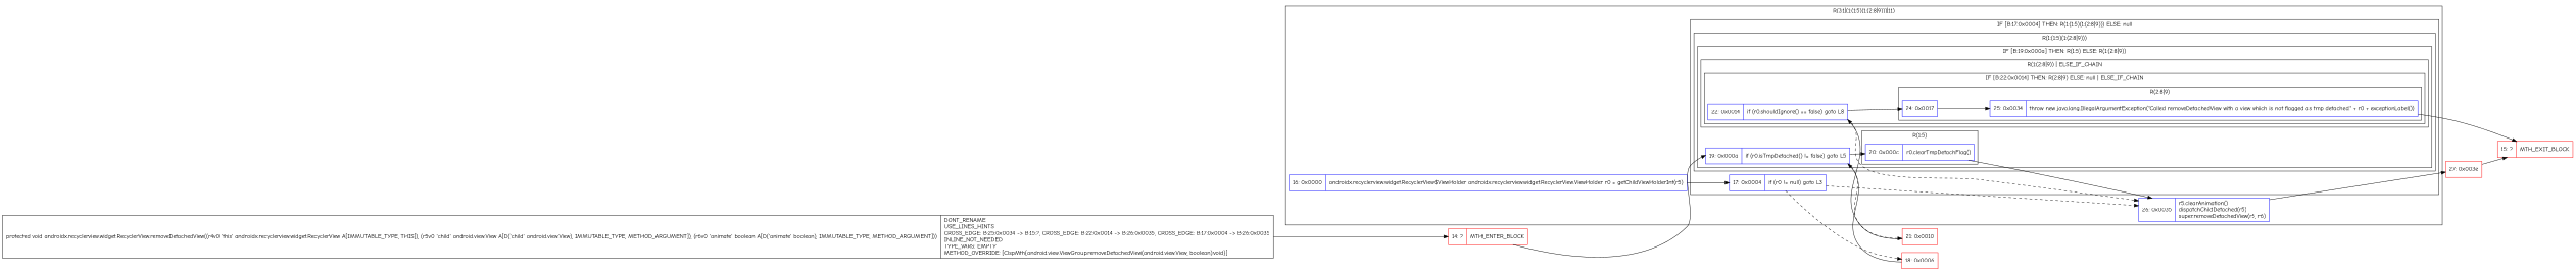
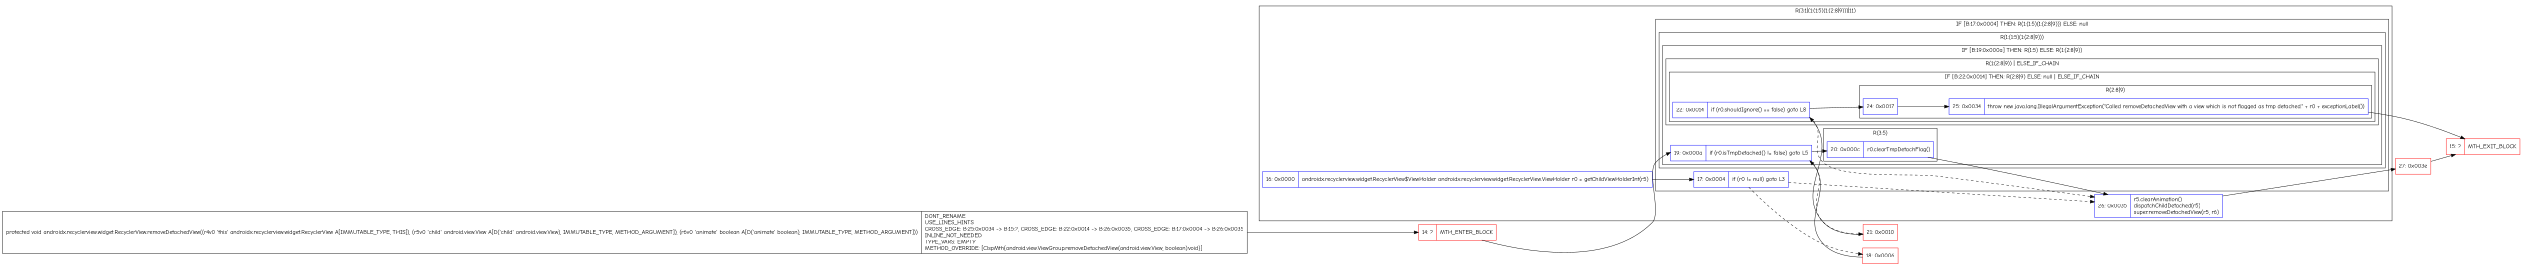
  digraph {
    fontname="Comic Neue"
    rankdir=LR
    node [color=blue fontname="Comic Neue" shape=record]
    edge [fontname="Comic Neue"]
    n1 [label="{20\:\ 0x000c|r0.clearTmpDetachFlag()\l}"]
    n2 [label="{24\:\ 0x0017}"]
    n3 [label="{25\:\ 0x0034|throw new java.lang.IllegalArgumentException(\"Called removeDetachedView with a view which is not flagged as tmp detached.\" + r0 + exceptionLabel())\l}"]
    n4 [label="{22\:\ 0x0014|if (r0.shouldIgnore() == false) goto L8\l}"]
    n5 [label="{19\:\ 0x000a|if (r0.isTmpDetached() != false) goto L5\l}"]
    n6 [label="{17\:\ 0x0004|if (r0 != null) goto L3\l}"]
    n7 [label="{16\:\ 0x0000|androidx.recyclerview.widget.RecyclerView$ViewHolder androidx.recyclerview.widget.RecyclerView.ViewHolder r0 = getChildViewHolderInt(r5)\l}"]
    n8 [label="{26\:\ 0x0035|r5.clearAnimation()\ldispatchChildDetached(r5)\lsuper.removeDetachedView(r5, r6)\l}"]
    n9 [color=red label="{15\:\ ?|MTH_EXIT_BLOCK\l}"]
    n10 [color=red label="{21\:\ 0x0010}"]
    n11 [color=red label="{18\:\ 0x0006}"]
    n12 [color=red label="{27\:\ 0x003e}"]
    n13 [color=red label="{14\:\ ?|MTH_ENTER_BLOCK\l}"]
    n14 [label="{protected void androidx.recyclerview.widget.RecyclerView.removeDetachedView((r4v0 'this' androidx.recyclerview.widget.RecyclerView A[IMMUTABLE_TYPE, THIS]), (r5v0 'child' android.view.View A[D('child' android.view.View), IMMUTABLE_TYPE, METHOD_ARGUMENT]), (r6v0 'animate' boolean A[D('animate' boolean), IMMUTABLE_TYPE, METHOD_ARGUMENT]))  | DONT_RENAME\lUSE_LINES_HINTS\lCROSS_EDGE: B:25:0x0034 \-\> B:15:?, CROSS_EDGE: B:22:0x0014 \-\> B:26:0x0035, CROSS_EDGE: B:17:0x0004 \-\> B:26:0x0035\lINLINE_NOT_NEEDED\lTYPE_VARS: EMPTY\lMETHOD_OVERRIDE: [ClspMth\{android.view.ViewGroup.removeDetachedView(android.view.View, boolean):void\}]\l}" color=""]
    subgraph cluster_1 {
      label="R(3:1|(1:(1:5)(1:(2:8|9)))|11)"
      n7
      n8
      subgraph cluster_2 {
        label="IF [B:17:0x0004] THEN: R(1:(1:5)(1:(2:8|9))) ELSE: null"
        n6
        subgraph cluster_3 {
          label="R(1:(1:5)(1:(2:8|9)))"
          subgraph cluster_4 {
            label="IF [B:19:0x000a] THEN: R(1:5) ELSE: R(1:(2:8|9))"
            n5
            subgraph cluster_5 {
-             label="R(1:5)"
+             label="R(3:5)"
              n1
            }
            subgraph cluster_6 {
              label="R(1:(2:8|9)) | ELSE_IF_CHAIN\l"
              subgraph cluster_7 {
                label="IF [B:22:0x0014] THEN: R(2:8|9) ELSE: null | ELSE_IF_CHAIN\l"
                n4
                subgraph cluster_8 {
                  label="R(2:8|9)"
                  n2
                  n3
                }
              }
            }
          }
        }
      }
    }
    n1 -> n8
    n2 -> n3
    n3 -> n9
    n4 -> n2
    n4 -> n8 [style=dashed]
    n5 -> n1
    n5 -> n10 [style=dashed]
    n6 -> n8 [style=dashed]
    n6 -> n11 [style=dashed]
    n7 -> n6
    n8 -> n12
    n10 -> n4
    n11 -> n5
    n12 -> n9
    n13 -> n5
    n14 -> n13
  }
